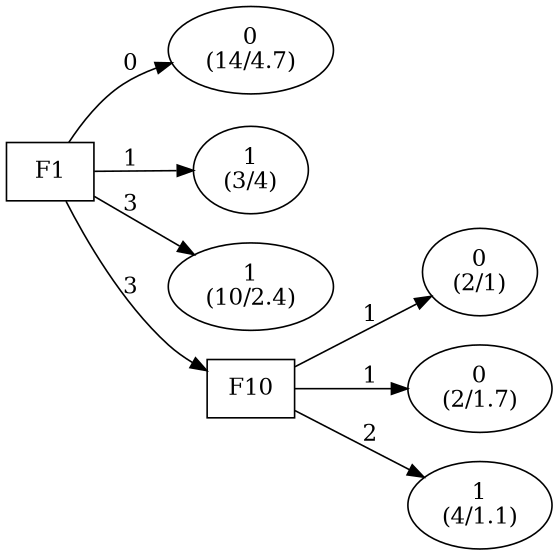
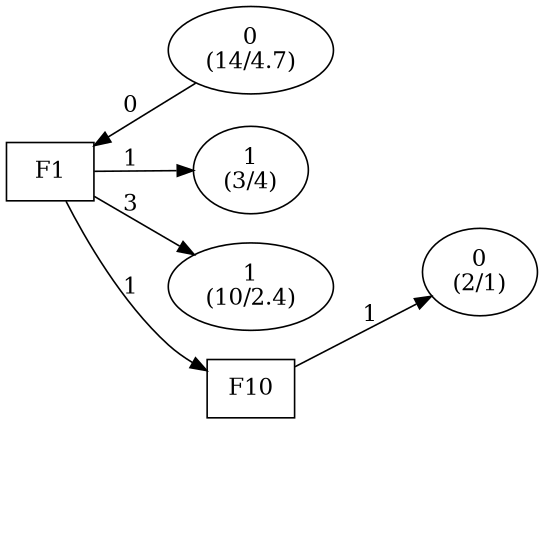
  digraph {
    rankdir=LR
    node [shape=ellipse]
    n1 [label="F1\n" shape=box]
    n2 [label="0\n(14/4.7)"]
    n3 [label="1\n(3/4)"]
    n4 [label="1\n(10/2.4)"]
    n5 [label="F10\n" shape=box]
    n6 [label="0\n(2/1)"]
-   n7 [label="0\n(2/1.7)"]
-   n8 [label="1\n(4/1.1)"]
-   n1 -> n2 [label=0]
+   n2 -> n1 [label=0]
    n1 -> n3 [label=1]
    n1 -> n4 [label=3]
-   n1 -> n5 [label=3]
+   n1 -> n5 [label=1]
    n5 -> n6 [label=1]
-   n5 -> n7 [label=1]
-   n5 -> n8 [label=2]
  }
